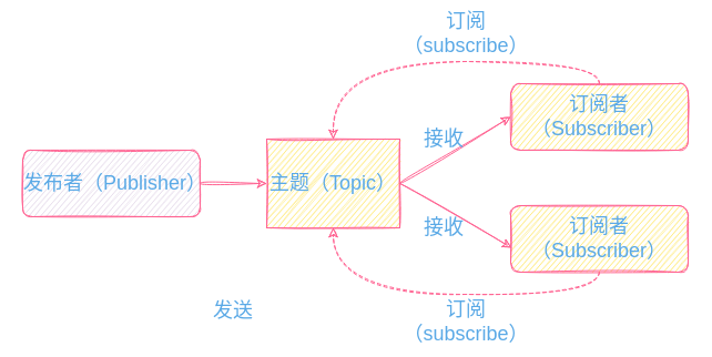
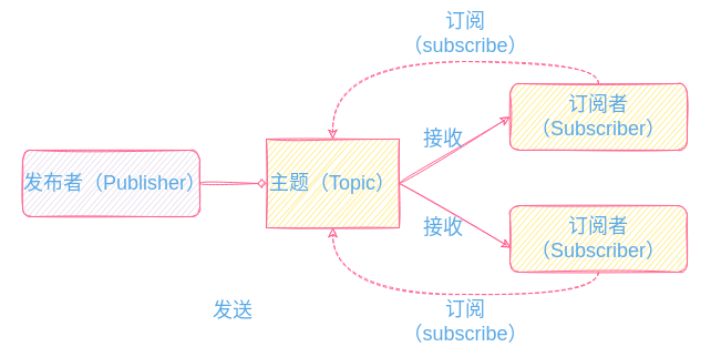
  <mxCell id="0" />
  <mxCell id="1" parent="0" />
- <mxCell id="2" style="edgeStyle=none;orthogonalLoop=1;jettySize=auto;html=1;exitX=1;exitY=0.5;exitDx=0;exitDy=0;entryX=0;entryY=0.5;entryDx=0;entryDy=0;strokeColor=#FF6392;fontColor=#5AA9E6;sketch=1;curved=1;fontSize=18;" edge="1" parent="1" source="3" target="6"><mxGeometry relative="1" as="geometry" /></mxCell>
+ <mxCell id="2" style="edgeStyle=none;orthogonalLoop=1;jettySize=auto;html=1;exitX=1;exitY=0.5;exitDx=0;exitDy=0;entryX=0;entryY=0.5;entryDx=0;entryDy=0;strokeColor=#FF6392;fontColor=#5AA9E6;sketch=1;curved=1;fontSize=18;endArrow=diamond;" edge="1" parent="1" source="3" target="6"><mxGeometry relative="1" as="geometry" /></mxCell>
  <mxCell id="3" value="发布者（Publisher）" style="whiteSpace=wrap;html=1;fillColor=#e1d5e7;strokeColor=#FF6392;fontColor=#5AA9E6;sketch=1;rounded=1;fontSize=18;" vertex="1" parent="1"><mxGeometry x="20" y="135" width="160" height="60" as="geometry" /></mxCell>
  <mxCell id="4" value="" style="orthogonalLoop=1;jettySize=auto;html=1;exitX=1;exitY=0.5;exitDx=0;exitDy=0;entryX=0;entryY=0.5;entryDx=0;entryDy=0;strokeColor=#FF6392;fontColor=#5AA9E6;sketch=1;curved=1;fontSize=18;" edge="1" parent="1" source="6" target="8"><mxGeometry relative="1" as="geometry" /></mxCell>
  <mxCell id="5" style="orthogonalLoop=1;jettySize=auto;html=1;exitX=1;exitY=0.5;exitDx=0;exitDy=0;entryX=0.006;entryY=0.633;entryDx=0;entryDy=0;entryPerimeter=0;strokeColor=#FF6392;fontColor=#5AA9E6;sketch=1;curved=1;fontSize=18;" edge="1" parent="1" source="6" target="10"><mxGeometry relative="1" as="geometry" /></mxCell>
  <mxCell id="6" value="主题（Topic）" style="whiteSpace=wrap;html=1;fillColor=#FFE45E;strokeColor=#FF6392;fontColor=#5AA9E6;sketch=1;fontSize=18;rounded=0;" vertex="1" parent="1"><mxGeometry x="240" y="125" width="120" height="80" as="geometry" /></mxCell>
  <mxCell id="7" style="edgeStyle=orthogonalEdgeStyle;orthogonalLoop=1;jettySize=auto;html=1;exitX=0.5;exitY=0;exitDx=0;exitDy=0;entryX=0.5;entryY=0;entryDx=0;entryDy=0;dashed=1;strokeColor=#FF6392;fontColor=#5AA9E6;sketch=1;curved=1;fontSize=18;" edge="1" parent="1" source="8" target="6"><mxGeometry relative="1" as="geometry" /></mxCell>
  <mxCell id="8" value="订阅者（Subscriber）" style="whiteSpace=wrap;html=1;fillColor=#FFE45E;strokeColor=#FF6392;fontColor=#5AA9E6;sketch=1;rounded=1;fontSize=18;" vertex="1" parent="1"><mxGeometry x="460" y="75" width="160" height="60" as="geometry" /></mxCell>
  <mxCell id="9" style="edgeStyle=orthogonalEdgeStyle;orthogonalLoop=1;jettySize=auto;html=1;exitX=0.5;exitY=1;exitDx=0;exitDy=0;entryX=0.5;entryY=1;entryDx=0;entryDy=0;dashed=1;strokeColor=#FF6392;fontColor=#5AA9E6;sketch=1;curved=1;fontSize=18;" edge="1" parent="1" source="10" target="6"><mxGeometry relative="1" as="geometry" /></mxCell>
  <mxCell id="10" value="订阅者（Subscriber）" style="whiteSpace=wrap;html=1;fillColor=#FFE45E;strokeColor=#FF6392;fontColor=#5AA9E6;sketch=1;rounded=1;fontSize=18;" vertex="1" parent="1"><mxGeometry x="460" y="185" width="160" height="60" as="geometry" /></mxCell>
  <mxCell id="11" value="发送" style="text;html=1;strokeColor=none;fillColor=none;align=center;verticalAlign=middle;whiteSpace=wrap;fontColor=#5AA9E6;sketch=1;rounded=1;fontSize=18;" vertex="1" parent="1"><mxGeometry x="190" y="270" width="40" height="20" as="geometry" /></mxCell>
  <mxCell id="12" value="接收" style="text;html=1;strokeColor=none;fillColor=none;align=center;verticalAlign=middle;whiteSpace=wrap;fontColor=#5AA9E6;sketch=1;rounded=1;fontSize=18;" vertex="1" parent="1"><mxGeometry x="380" y="115" width="40" height="20" as="geometry" /></mxCell>
  <mxCell id="13" value="接收" style="text;html=1;strokeColor=none;fillColor=none;align=center;verticalAlign=middle;whiteSpace=wrap;fontColor=#5AA9E6;sketch=1;rounded=1;fontSize=18;" vertex="1" parent="1"><mxGeometry x="380" y="195" width="40" height="20" as="geometry" /></mxCell>
  <mxCell id="14" value="订阅（subscribe）" style="text;html=1;strokeColor=none;fillColor=none;align=center;verticalAlign=middle;whiteSpace=wrap;fontColor=#5AA9E6;sketch=1;rounded=1;fontSize=18;" vertex="1" parent="1"><mxGeometry x="370" y="20" width="100" height="20" as="geometry" /></mxCell>
  <mxCell id="15" value="订阅（subscribe）" style="text;html=1;strokeColor=none;fillColor=none;align=center;verticalAlign=middle;whiteSpace=wrap;fontColor=#5AA9E6;sketch=1;rounded=1;fontSize=18;" vertex="1" parent="1"><mxGeometry x="370" y="280" width="100" height="20" as="geometry" /></mxCell>
